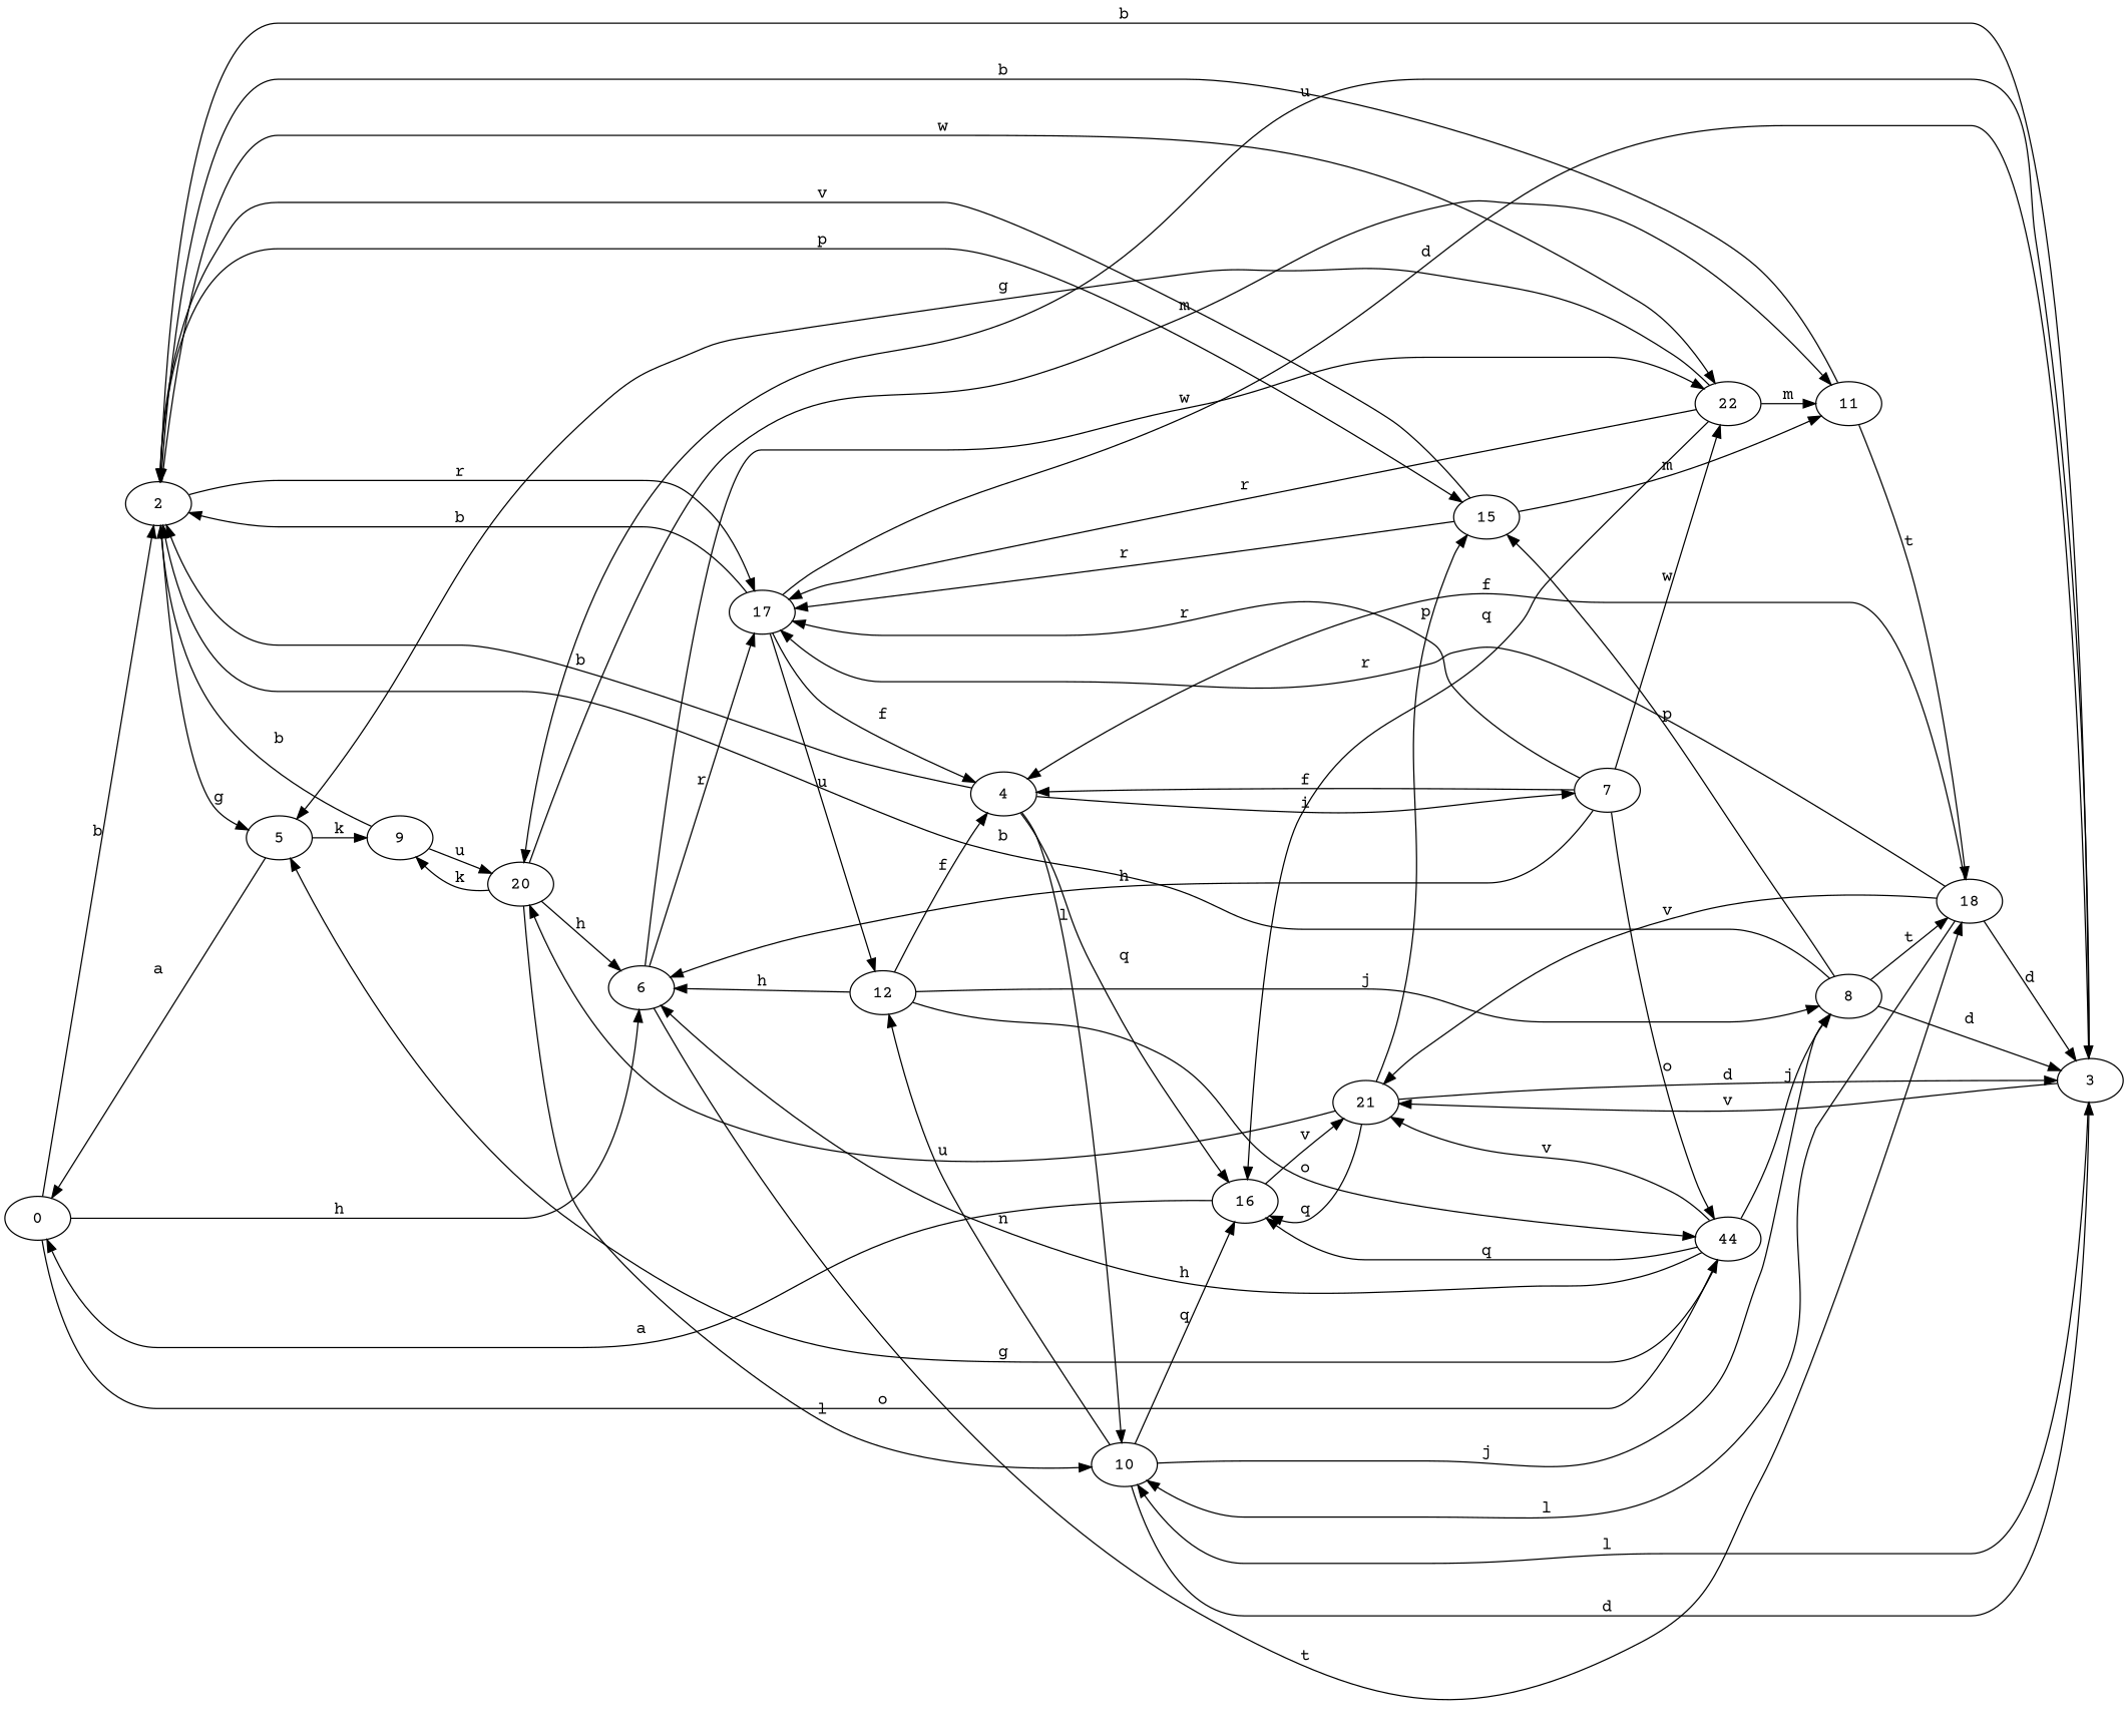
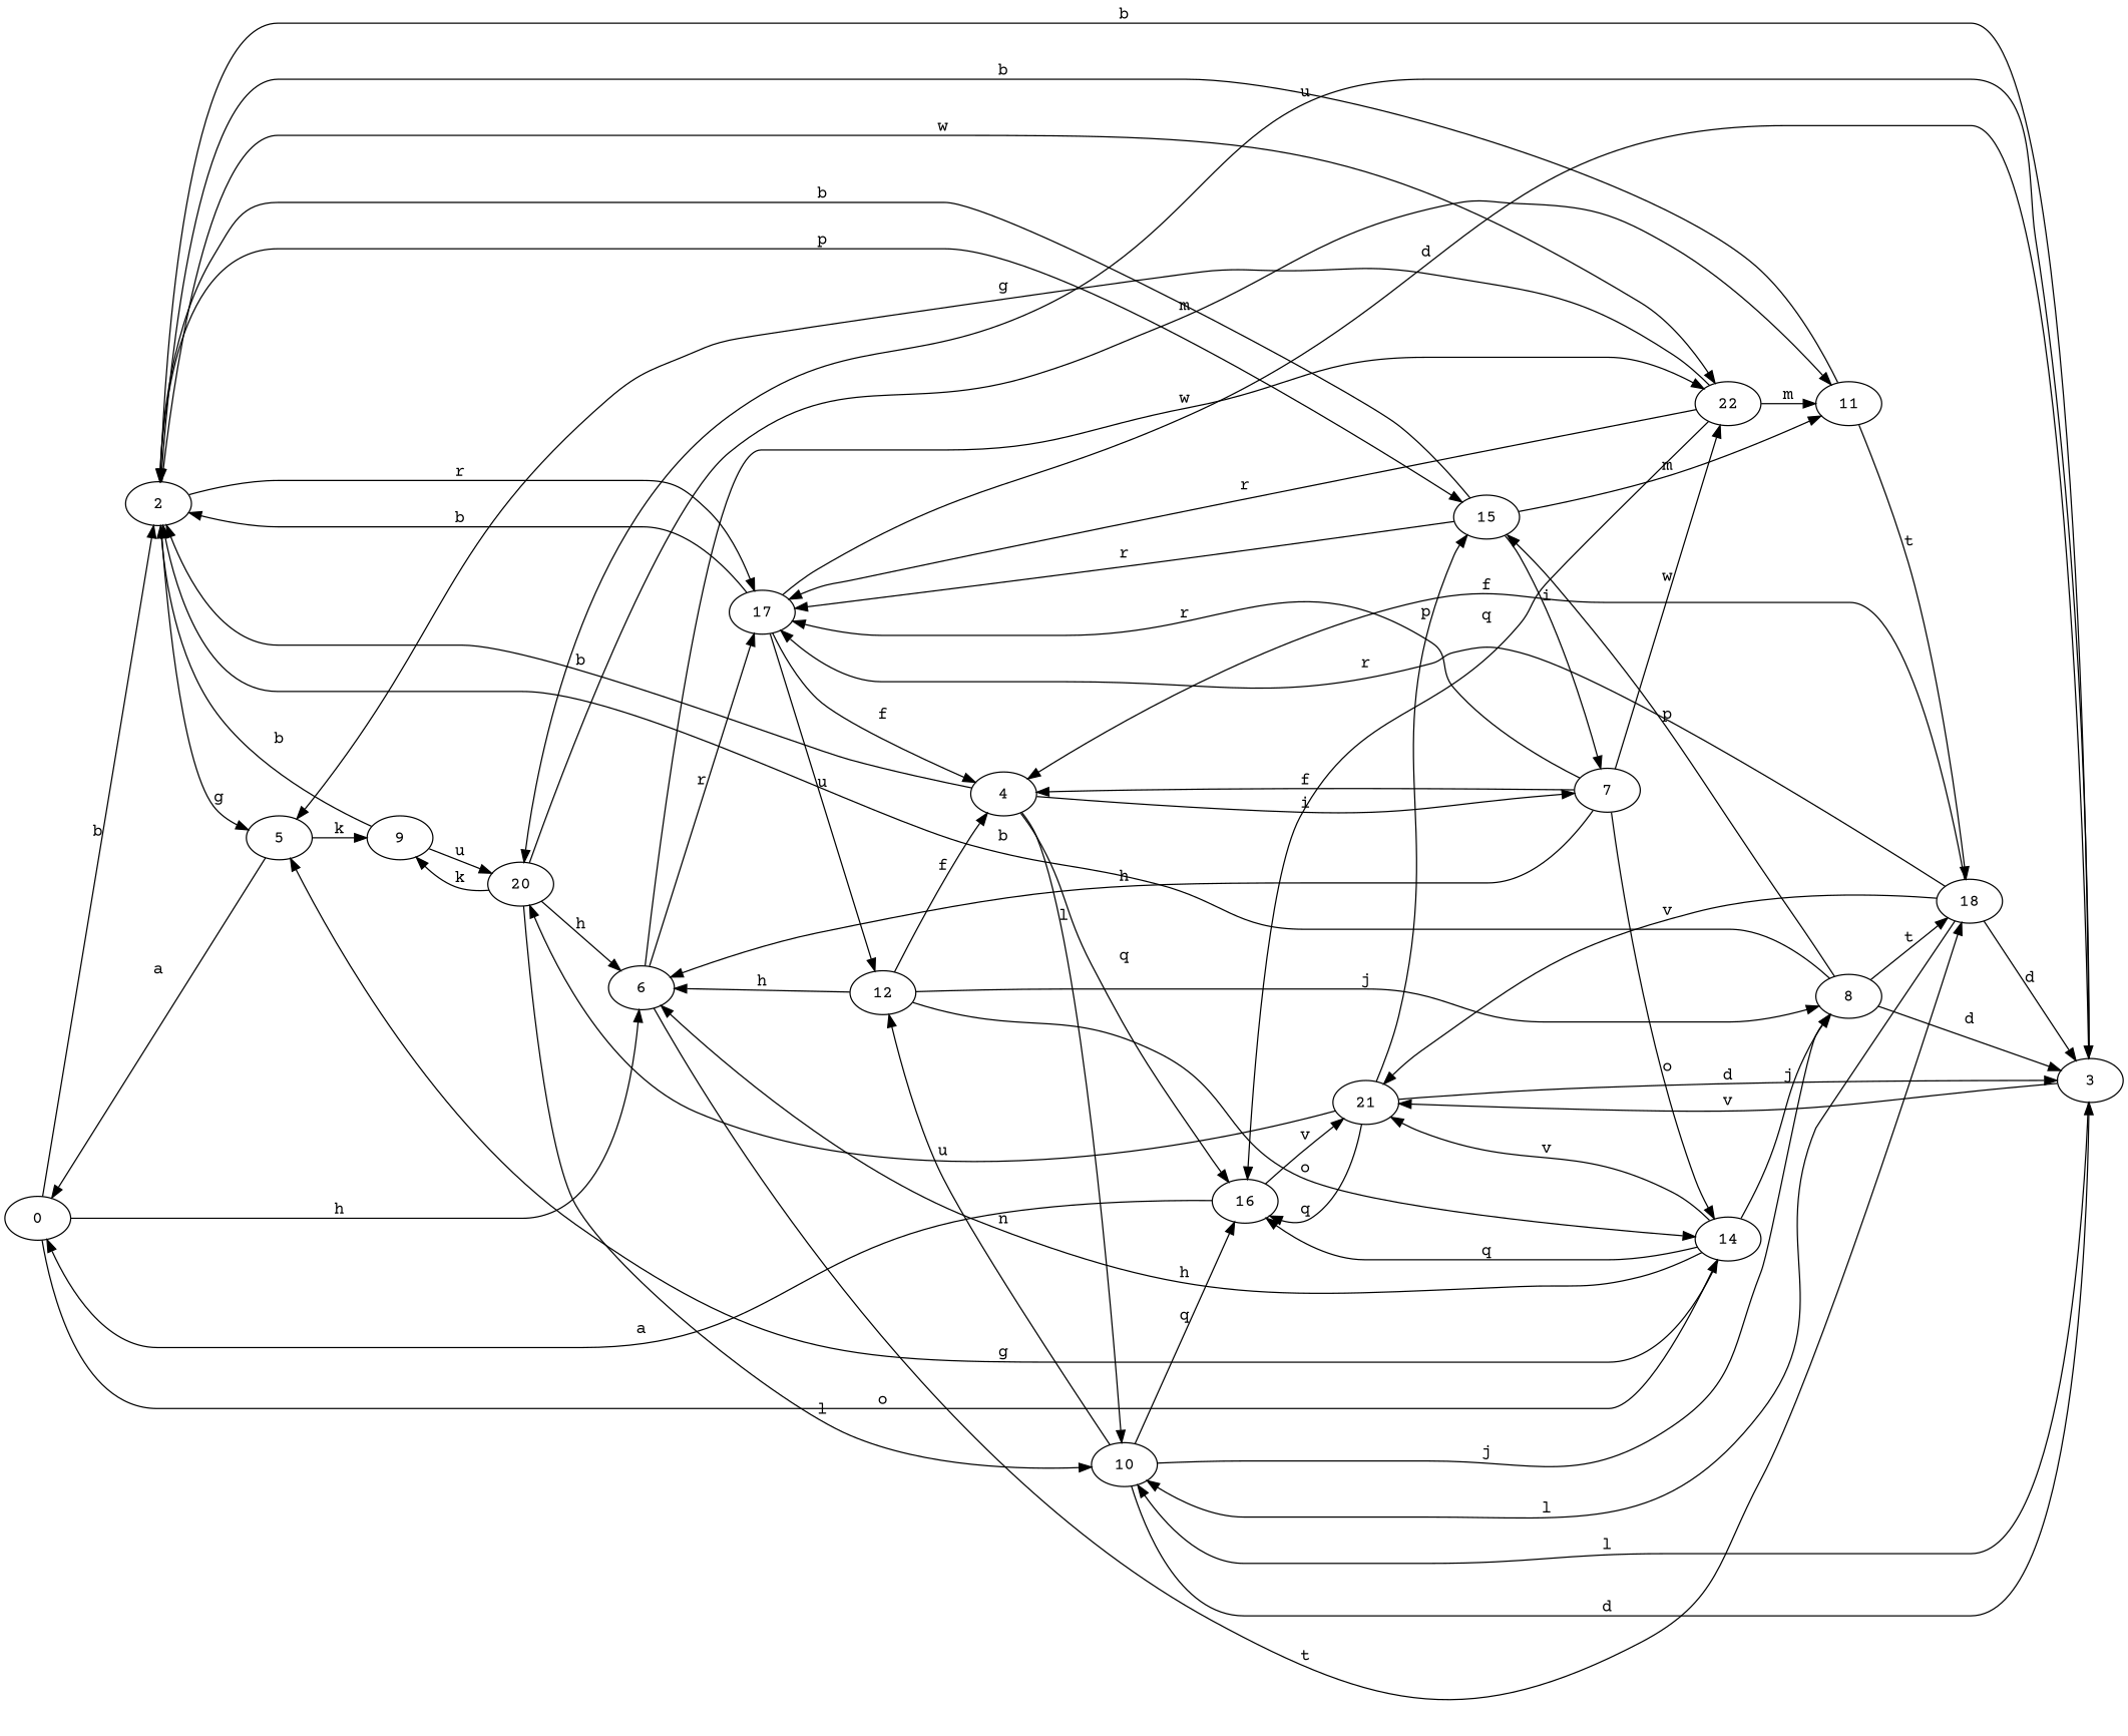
  strict digraph {
    fontname="Courier Prime"
    rankdir=LR
    node [fontname="Courier Prime"]
    edge [fontname="Courier Prime"]
    0
    2
    6
-   14 [label=44]
+   14
    5
    15
    17
    22
    18
    21
    16
    8
    9
    7
    11
    3
    4
    12
    10
    20
    0 -> 2 [label=b]
    0 -> 6 [label=h]
    0 -> 14 [label=o]
    2 -> 5 [label=g]
    2 -> 15 [label=p]
    2 -> 17 [label=r]
    2 -> 22 [label=w]
    6 -> 17 [label=r]
    6 -> 22 [label=w]
    6 -> 18 [label=t]
    14 -> 6 [label=h]
    14 -> 5 [label=g]
    14 -> 21 [label=v]
    14 -> 16 [label=q]
    14 -> 8 [label=j]
    5 -> 0 [label=a]
    5 -> 9 [label=k]
-   15 -> 2 [label=v]
+   15 -> 2 [label=b]
    15 -> 17 [label=r]
+   15 -> 7 [label=i]
    15 -> 11 [label=m]
    17 -> 2 [label=b]
    17 -> 3 [label=d]
    17 -> 4 [label=f]
    17 -> 12 [label=u]
    22 -> 5 [label=g]
    22 -> 17 [label=r]
    22 -> 16 [label=q]
    22 -> 11 [label=m]
    18 -> 17 [label=r]
    18 -> 21 [label=v]
    18 -> 3 [label=d]
    18 -> 4 [label=f]
    18 -> 10 [label=l]
    21 -> 15 [label=p]
    21 -> 16 [label=q]
    21 -> 3 [label=d]
    21 -> 20 [label=u]
    16 -> 0 [label=a]
    16 -> 21 [label=v]
    8 -> 2 [label=b]
    8 -> 15 [label=p]
    8 -> 18 [label=t]
    8 -> 3 [label=d]
    9 -> 2 [label=b]
    9 -> 20 [label=u]
    7 -> 6 [label=h]
    7 -> 14 [label=o]
    7 -> 17 [label=r]
    7 -> 22 [label=w]
    7 -> 4 [label=f]
    11 -> 2 [label=b]
    11 -> 18 [label=t]
    3 -> 2 [label=b]
    3 -> 21 [label=v]
    3 -> 10 [label=l]
    3 -> 20 [label=u]
    4 -> 2 [label=b]
    4 -> 16 [label=q]
    4 -> 7 [label=i]
    4 -> 10 [label=l]
    12 -> 6 [label=h]
    12 -> 14 [label=o]
    12 -> 8 [label=j]
    12 -> 4 [label=f]
    10 -> 16 [label=q]
    10 -> 8 [label=j]
    10 -> 3 [label=d]
    10 -> 12 [label=n]
    20 -> 6 [label=h]
    20 -> 9 [label=k]
    20 -> 11 [label=m]
    20 -> 10 [label=l]
  }
